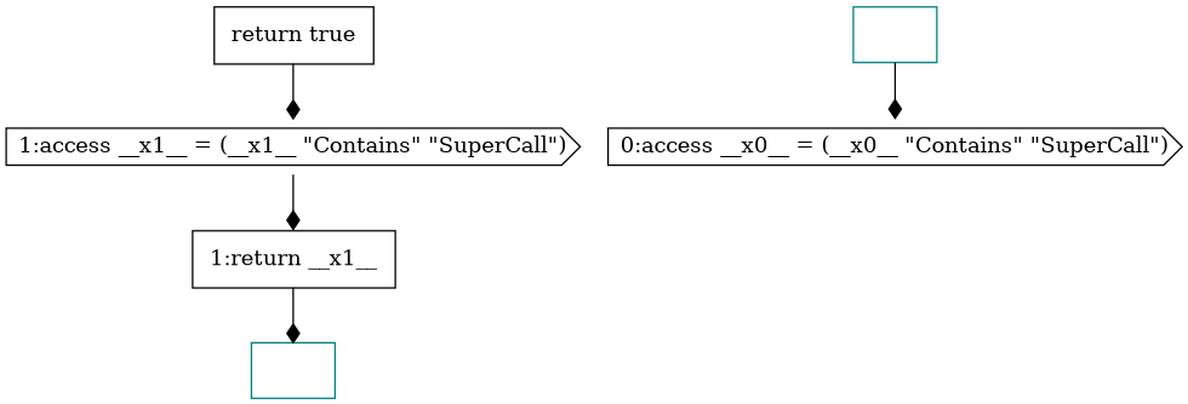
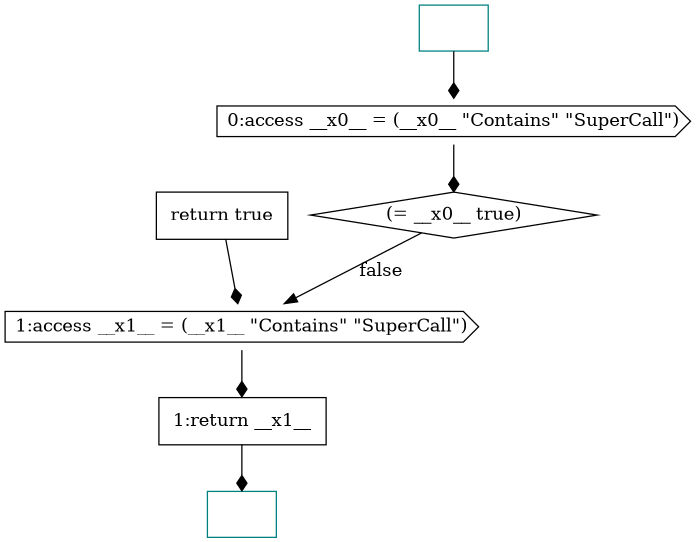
  digraph {
    node [color=black fillcolor=white shape=none style=filled]
    edge [arrowhead=diamond color=black]
    n1 [label=<<font color="black">     <table border="0" cellborder="1" cellspacing="0" cellpadding="10">       <tr><td align="left">return true</td></tr>     </table>   </font>> margin=0]
    n2 [label=<<font color="black">1:access __x1__ = (__x1__ &quot;Contains&quot; &quot;SuperCall&quot;)</font>> shape=cds]
    n3 [label=<<font color="black">     <table border="0" cellborder="1" cellspacing="0" cellpadding="10">       <tr><td align="left">1:return __x1__</td></tr>     </table>   </font>> margin=0]
    n4 [color=teal label=" " shape=box]
    n5 [label=<<font color="black">0:access __x0__ = (__x0__ &quot;Contains&quot; &quot;SuperCall&quot;)</font>> shape=cds]
+   n6 [label=<<font color="black">(= __x0__ true)</font>> shape=diamond]
    n7 [color=teal label=" " shape=box]
    n1 -> n2
    n2 -> n3
    n3 -> n7
    n4 -> n5
+   n5 -> n6
+   n6 -> n2 [arrowhead=normal label=<<font color="black">false</font>>]
  }
